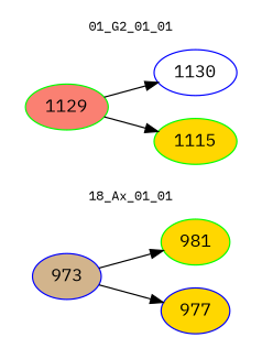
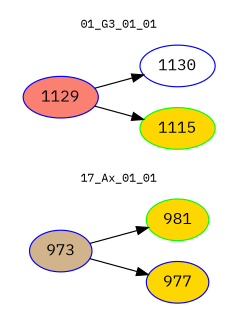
  digraph {
    fontname="IBM Plex Mono"
    rankdir=LR
    node [color=blue fillcolor=gold fontname="IBM Plex Mono" style=filled]
    edge [color=black fontname="IBM Plex Mono"]
    n1 [fillcolor=tan label=973]
    n2 [label=977]
    n3 [color=green label=981]
-   n4 [color=green fillcolor=salmon label=1129]
+   n4 [fillcolor=salmon label=1129]
    n5 [color=green label=1115]
    n6 [fillcolor=white label=1130]
    subgraph cluster_1 {
      color=white
      fontsize=10
-     label="18_Ax_01_01"
+     label="17_Ax_01_01"
      n1
      n2
      n3
    }
    subgraph cluster_2 {
      color=white
      fontsize=10
-     label="01_G2_01_01"
+     label="01_G3_01_01"
      n4
      n5
      n6
    }
    n1 -> n2
    n1 -> n3
    n4 -> n5
    n4 -> n6
  }
